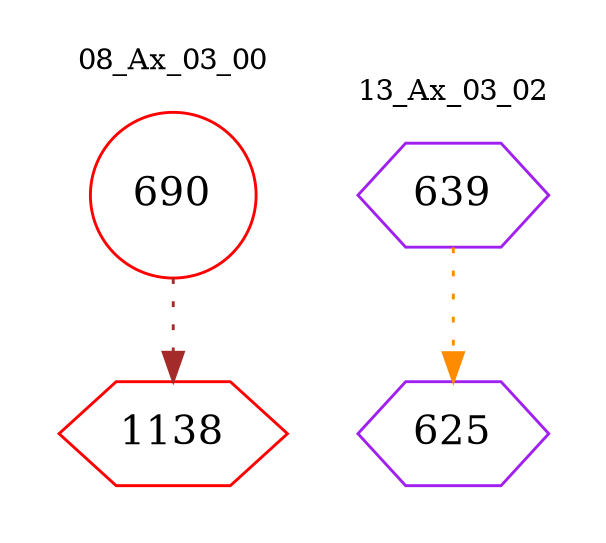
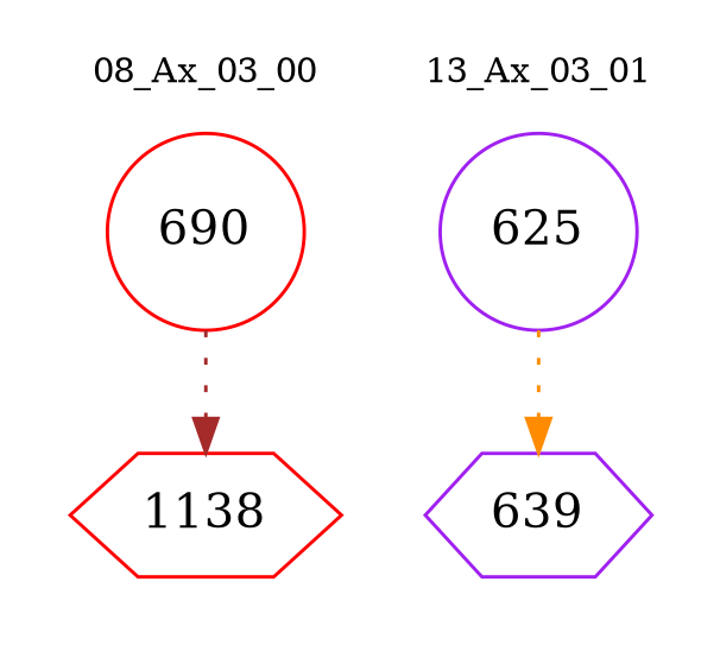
  digraph {
    node [color=red shape=circle]
    edge [style=dotted]
    n1 [label=690]
    n2 [label=1138 shape=hexagon]
-   n3 [color=purple label=625 shape=hexagon]
+   n3 [color=purple label=625]
    n4 [color=purple label=639 shape=hexagon]
    subgraph cluster_1 {
      color=white
      fontsize=10
      label="08_Ax_03_00"
      n1
      n2
    }
    subgraph cluster_2 {
      color=white
      fontsize=10
-     label="13_Ax_03_02"
+     label="13_Ax_03_01"
      n3
      n4
    }
    n1 -> n2 [color=brown]
-   n4 -> n3 [color=darkorange]
+   n3 -> n4 [color=darkorange]
  }
